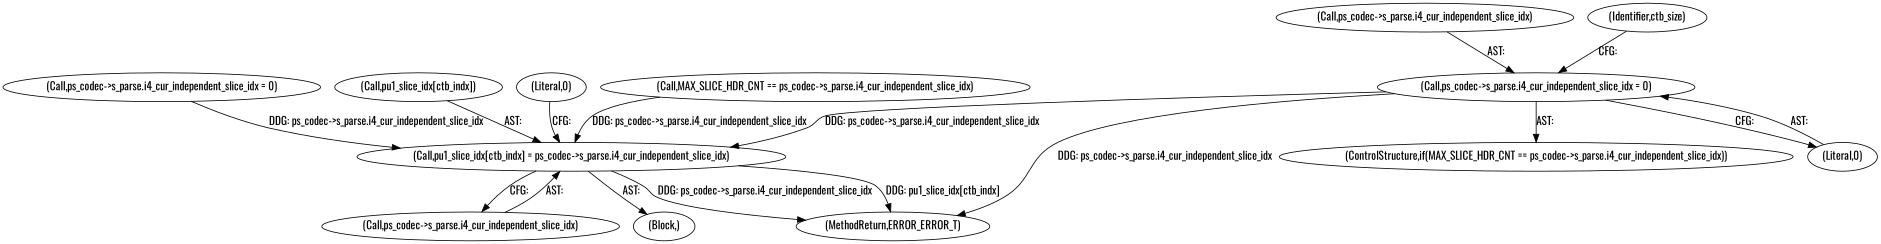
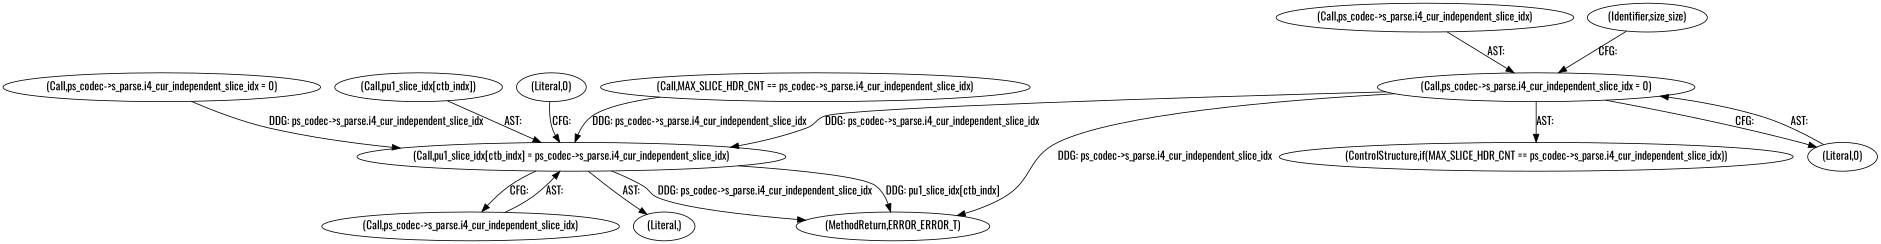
  digraph {
    fontname=Oswald
    node [fontname=Oswald]
    edge [fontname=Oswald]
    n1 [label="(Call,ps_codec->s_parse.i4_cur_independent_slice_idx = 0)"]
    n2 [label="(Call,pu1_slice_idx[ctb_indx] = ps_codec->s_parse.i4_cur_independent_slice_idx)"]
    n3 [label="(ControlStructure,if(MAX_SLICE_HDR_CNT == ps_codec->s_parse.i4_cur_independent_slice_idx))"]
    n4 [label="(Literal,0)"]
    n5 [label="(MethodReturn,ERROR_ERROR_T)"]
    n6 [label="(Call,ps_codec->s_parse.i4_cur_independent_slice_idx)"]
-   n7 [label="(Block,)"]
+   n7 [label="(Literal,)"]
    n8 [label="(Call,ps_codec->s_parse.i4_cur_independent_slice_idx = 0)"]
    n9 [label="(Call,ps_codec->s_parse.i4_cur_independent_slice_idx)"]
    n10 [label="(Call,pu1_slice_idx[ctb_indx])"]
    n11 [label="(Literal,0)"]
-   n12 [label="(Identifier,ctb_size)"]
+   n12 [label="(Identifier,size_size)"]
    n13 [label="(Call,MAX_SLICE_HDR_CNT == ps_codec->s_parse.i4_cur_independent_slice_idx)"]
    n1 -> n2 [label="DDG: ps_codec->s_parse.i4_cur_independent_slice_idx"]
    n1 -> n3 [label="AST: "]
    n1 -> n4 [label="CFG: "]
    n1 -> n5 [label="DDG: ps_codec->s_parse.i4_cur_independent_slice_idx"]
    n2 -> n5 [label="DDG: pu1_slice_idx[ctb_indx]"]
    n2 -> n5 [label="DDG: ps_codec->s_parse.i4_cur_independent_slice_idx"]
    n2 -> n6 [label="CFG: "]
    n2 -> n7 [label="AST: "]
    n4 -> n1 [label="AST: "]
    n6 -> n2 [label="AST: "]
    n8 -> n2 [label="DDG: ps_codec->s_parse.i4_cur_independent_slice_idx"]
    n9 -> n1 [label="AST: "]
    n10 -> n2 [label="AST: "]
    n11 -> n2 [label="CFG: "]
    n12 -> n1 [label="CFG: "]
    n13 -> n2 [label="DDG: ps_codec->s_parse.i4_cur_independent_slice_idx"]
  }
